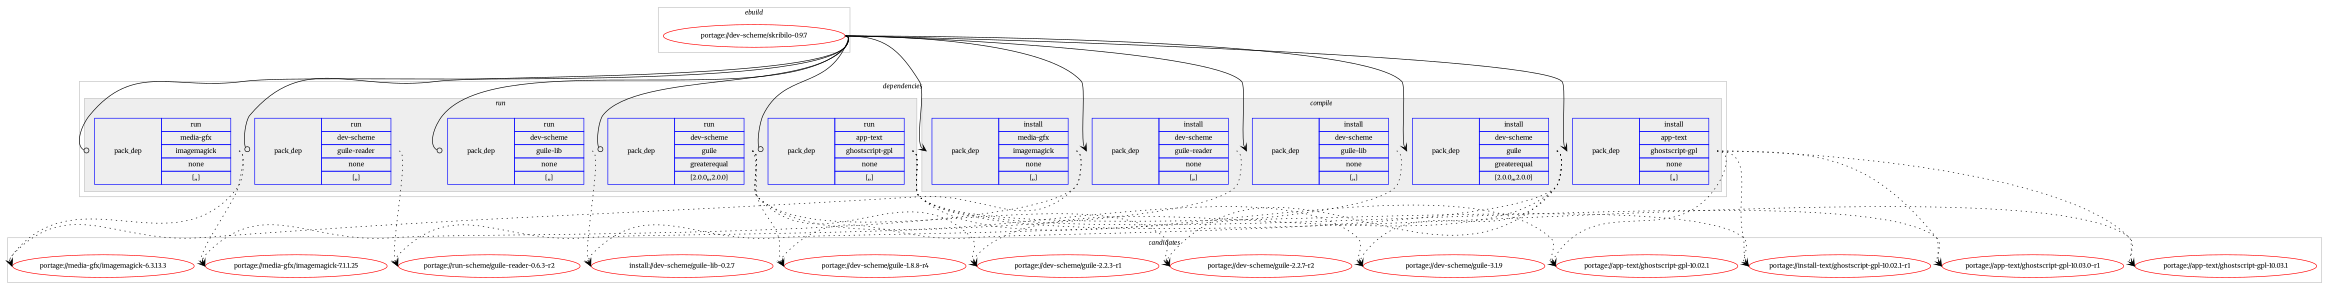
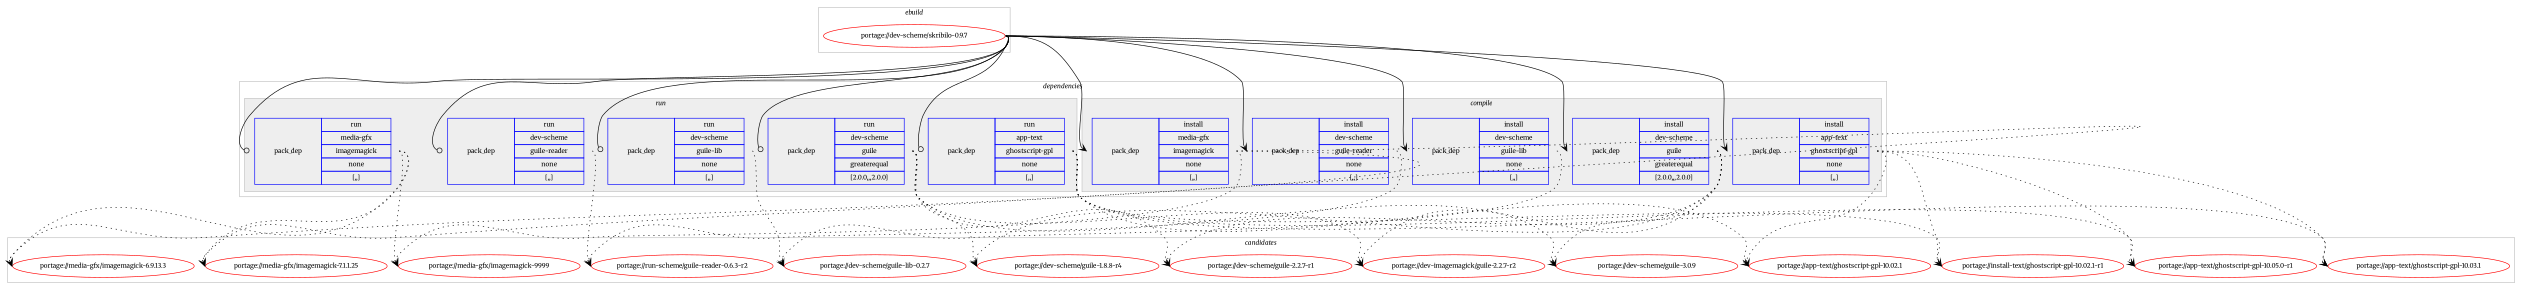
  digraph {
    compound=true
    concentrate=true
    fontname=Merriweather
    fontsize=10
    newrank=true
    rankdir=TB
    ranksep=1.5
    node [color=red fontname=Merriweather fontsize=10]
    edge [arrowhead=vee fontname=Merriweather headport=w style=dotted tailport=e weight=100]
    n1 [label="portage://dev-scheme/skribilo-0.9.7" width=4]
    n2 [color=blue label=<<TABLE BORDER="0" CELLBORDER="1" CELLSPACING="0" CELLPADDING="4" WIDTH="220"><TR><TD ROWSPAN="6" CELLPADDING="30">pack_dep</TD></TR><TR><TD WIDTH="110">install</TD></TR><TR><TD>app-text</TD></TR><TR><TD>ghostscript-gpl</TD></TR><TR><TD>none</TD></TR><TR><TD>[,,]</TD></TR></TABLE>> shape=none]
    n3 [color=blue label=<<TABLE BORDER="0" CELLBORDER="1" CELLSPACING="0" CELLPADDING="4" WIDTH="220"><TR><TD ROWSPAN="6" CELLPADDING="30">pack_dep</TD></TR><TR><TD WIDTH="110">install</TD></TR><TR><TD>dev-scheme</TD></TR><TR><TD>guile</TD></TR><TR><TD>greaterequal</TD></TR><TR><TD>[2.0.0,,,2.0.0]</TD></TR></TABLE>> shape=none]
    n4 [color=blue label=<<TABLE BORDER="0" CELLBORDER="1" CELLSPACING="0" CELLPADDING="4" WIDTH="220"><TR><TD ROWSPAN="6" CELLPADDING="30">pack_dep</TD></TR><TR><TD WIDTH="110">install</TD></TR><TR><TD>dev-scheme</TD></TR><TR><TD>guile-lib</TD></TR><TR><TD>none</TD></TR><TR><TD>[,,]</TD></TR></TABLE>> shape=none]
    n5 [color=blue label=<<TABLE BORDER="0" CELLBORDER="1" CELLSPACING="0" CELLPADDING="4" WIDTH="220"><TR><TD ROWSPAN="6" CELLPADDING="30">pack_dep</TD></TR><TR><TD WIDTH="110">install</TD></TR><TR><TD>dev-scheme</TD></TR><TR><TD>guile-reader</TD></TR><TR><TD>none</TD></TR><TR><TD>[,,]</TD></TR></TABLE>> shape=none]
    n6 [color=blue label=<<TABLE BORDER="0" CELLBORDER="1" CELLSPACING="0" CELLPADDING="4" WIDTH="220"><TR><TD ROWSPAN="6" CELLPADDING="30">pack_dep</TD></TR><TR><TD WIDTH="110">install</TD></TR><TR><TD>media-gfx</TD></TR><TR><TD>imagemagick</TD></TR><TR><TD>none</TD></TR><TR><TD>[,,]</TD></TR></TABLE>> shape=none]
    n7 [color=blue label=<<TABLE BORDER="0" CELLBORDER="1" CELLSPACING="0" CELLPADDING="4" WIDTH="220"><TR><TD ROWSPAN="6" CELLPADDING="30">pack_dep</TD></TR><TR><TD WIDTH="110">run</TD></TR><TR><TD>app-text</TD></TR><TR><TD>ghostscript-gpl</TD></TR><TR><TD>none</TD></TR><TR><TD>[,,]</TD></TR></TABLE>> shape=none]
    n8 [color=blue label=<<TABLE BORDER="0" CELLBORDER="1" CELLSPACING="0" CELLPADDING="4" WIDTH="220"><TR><TD ROWSPAN="6" CELLPADDING="30">pack_dep</TD></TR><TR><TD WIDTH="110">run</TD></TR><TR><TD>dev-scheme</TD></TR><TR><TD>guile</TD></TR><TR><TD>greaterequal</TD></TR><TR><TD>[2.0.0,,,2.0.0]</TD></TR></TABLE>> shape=none]
    n9 [color=blue label=<<TABLE BORDER="0" CELLBORDER="1" CELLSPACING="0" CELLPADDING="4" WIDTH="220"><TR><TD ROWSPAN="6" CELLPADDING="30">pack_dep</TD></TR><TR><TD WIDTH="110">run</TD></TR><TR><TD>dev-scheme</TD></TR><TR><TD>guile-lib</TD></TR><TR><TD>none</TD></TR><TR><TD>[,,]</TD></TR></TABLE>> shape=none]
    n10 [color=blue label=<<TABLE BORDER="0" CELLBORDER="1" CELLSPACING="0" CELLPADDING="4" WIDTH="220"><TR><TD ROWSPAN="6" CELLPADDING="30">pack_dep</TD></TR><TR><TD WIDTH="110">run</TD></TR><TR><TD>dev-scheme</TD></TR><TR><TD>guile-reader</TD></TR><TR><TD>none</TD></TR><TR><TD>[,,]</TD></TR></TABLE>> shape=none]
    n11 [color=blue label=<<TABLE BORDER="0" CELLBORDER="1" CELLSPACING="0" CELLPADDING="4" WIDTH="220"><TR><TD ROWSPAN="6" CELLPADDING="30">pack_dep</TD></TR><TR><TD WIDTH="110">run</TD></TR><TR><TD>media-gfx</TD></TR><TR><TD>imagemagick</TD></TR><TR><TD>none</TD></TR><TR><TD>[,,]</TD></TR></TABLE>> shape=none]
    n12 [label="portage://app-text/ghostscript-gpl-10.03.1" width=4]
-   n13 [label="portage://app-text/ghostscript-gpl-10.03.0-r1" width=4]
+   n13 [label="portage://app-text/ghostscript-gpl-10.05.0-r1" width=4]
    n14 [label="portage://install-text/ghostscript-gpl-10.02.1-r1" width=4]
    n15 [label="portage://app-text/ghostscript-gpl-10.02.1" width=4]
-   n16 [label="portage://dev-scheme/guile-3.1.9" width=4]
-   n17 [label="portage://dev-scheme/guile-2.2.7-r2" width=4]
-   n18 [label="portage://dev-scheme/guile-2.2.3-r1" width=4]
+   n16 [label="portage://dev-scheme/guile-3.0.9" width=4]
+   n17 [label="portage://dev-imagemagick/guile-2.2.7-r2" width=4]
+   n18 [label="portage://dev-scheme/guile-2.2.7-r1" width=4]
    n19 [label="portage://dev-scheme/guile-1.8.8-r4" width=4]
-   n20 [label="install://dev-scheme/guile-lib-0.2.7" width=4]
+   n20 [label="portage://dev-scheme/guile-lib-0.2.7" width=4]
    n21 [label="portage://run-scheme/guile-reader-0.6.3-r2" width=4]
+   n22 [label="portage://media-gfx/imagemagick-9999" width=4]
    n23 [label="portage://media-gfx/imagemagick-7.1.1.25" width=4]
-   n24 [label="portage://media-gfx/imagemagick-6.3.13.3" width=4]
+   n24 [label="portage://media-gfx/imagemagick-6.9.13.3" width=4]
    subgraph cluster_1 {
      color=gray
      label=<<i>ebuild</i>>
      n1
    }
    subgraph cluster_2 {
      color=gray
      label=<<i>dependencies</i>>
      subgraph cluster_3 {
        color=gray
        fillcolor="#eeeeee"
        label=<<i>compile</i>>
        style=filled
        subgraph sub_4 {
          color=gray
          fillcolor="#eeeeee"
          label=<<i>compile</i>>
          style=filled
          n2
        }
        subgraph sub_5 {
          color=gray
          fillcolor="#eeeeee"
          label=<<i>compile</i>>
          style=filled
          n3
        }
        subgraph sub_6 {
          color=gray
          fillcolor="#eeeeee"
          label=<<i>compile</i>>
          style=filled
          n4
        }
        subgraph sub_7 {
          color=gray
          fillcolor="#eeeeee"
          label=<<i>compile</i>>
          style=filled
          n5
        }
        subgraph sub_8 {
          color=gray
          fillcolor="#eeeeee"
          label=<<i>compile</i>>
          style=filled
          n6
        }
      }
      subgraph cluster_9 {
        color=gray
        fillcolor="#eeeeee"
        label=<<i>compile and run</i>>
        style=filled
      }
      subgraph cluster_10 {
        color=gray
        fillcolor="#eeeeee"
        label=<<i>run</i>>
        style=filled
        subgraph sub_11 {
          color=gray
          fillcolor="#eeeeee"
          label=<<i>run</i>>
          style=filled
          n7
        }
        subgraph sub_12 {
          color=gray
          fillcolor="#eeeeee"
          label=<<i>run</i>>
          style=filled
          n8
        }
        subgraph sub_13 {
          color=gray
          fillcolor="#eeeeee"
          label=<<i>run</i>>
          style=filled
          n9
        }
        subgraph sub_14 {
          color=gray
          fillcolor="#eeeeee"
          label=<<i>run</i>>
          style=filled
          n10
        }
        subgraph sub_15 {
          color=gray
          fillcolor="#eeeeee"
          label=<<i>run</i>>
          style=filled
          n11
        }
      }
    }
    subgraph cluster_16 {
      color=gray
      label=<<i>candidates</i>>
      rank=same
      subgraph sub_17 {
        color=black
        label=<<i>candidates</i>>
        nodesep=1
        rank=same
        n12
        n13
        n14
        n15
      }
      subgraph sub_18 {
        color=black
        label=<<i>candidates</i>>
        nodesep=1
        rank=same
        n16
        n17
        n18
        n19
      }
      subgraph sub_19 {
        color=black
        label=<<i>candidates</i>>
        nodesep=1
        rank=same
        n20
      }
      subgraph sub_20 {
        color=black
        label=<<i>candidates</i>>
        nodesep=1
        rank=same
        n21
      }
      subgraph sub_21 {
        color=black
        label=<<i>candidates</i>>
        nodesep=1
        rank=same
        n16
        n17
        n18
        n19
      }
      subgraph sub_22 {
        color=black
        label=<<i>candidates</i>>
        nodesep=1
        rank=same
+       n22
        n23
        n24
      }
      subgraph sub_23 {
        color=black
        label=<<i>candidates</i>>
        nodesep=1
        rank=same
        n12
        n13
        n14
        n15
      }
      subgraph sub_24 {
        color=black
        label=<<i>candidates</i>>
        nodesep=1
        rank=same
        n20
      }
      subgraph sub_25 {
        color=black
        label=<<i>candidates</i>>
        nodesep=1
        rank=same
        n21
      }
      subgraph sub_26 {
        color=black
        label=<<i>candidates</i>>
        nodesep=1
        rank=same
+       n22
        n23
        n24
      }
    }
    n1 -> n2 [style=solid weight=20]
    n1 -> n3 [style=solid weight=20]
    n1 -> n4 [style=solid weight=20]
    n1 -> n5 [style=solid weight=20]
    n1 -> n6 [style=solid weight=20]
    n1 -> n7 [arrowhead=odot style=solid weight=20]
    n1 -> n8 [arrowhead=odot style=solid weight=20]
    n1 -> n9 [arrowhead=odot style=solid weight=20]
    n1 -> n10 [arrowhead=odot style=solid weight=20]
    n1 -> n11 [arrowhead=odot style=solid weight=20]
    n2 -> n12
    n2 -> n13
    n2 -> n14
    n2 -> n15
    n3 -> n16
    n3 -> n17
    n3 -> n18
    n3 -> n19
    n4 -> n20
    n5 -> n21
+   n6 -> n22
    n6 -> n23
    n6 -> n24
    n7 -> n12
    n7 -> n13
    n7 -> n14
    n7 -> n15
    n8 -> n16
    n8 -> n17
    n8 -> n18
    n8 -> n19
    n9 -> n20
    n10 -> n21
+   n11 -> n22
    n11 -> n23
    n11 -> n24
  }
